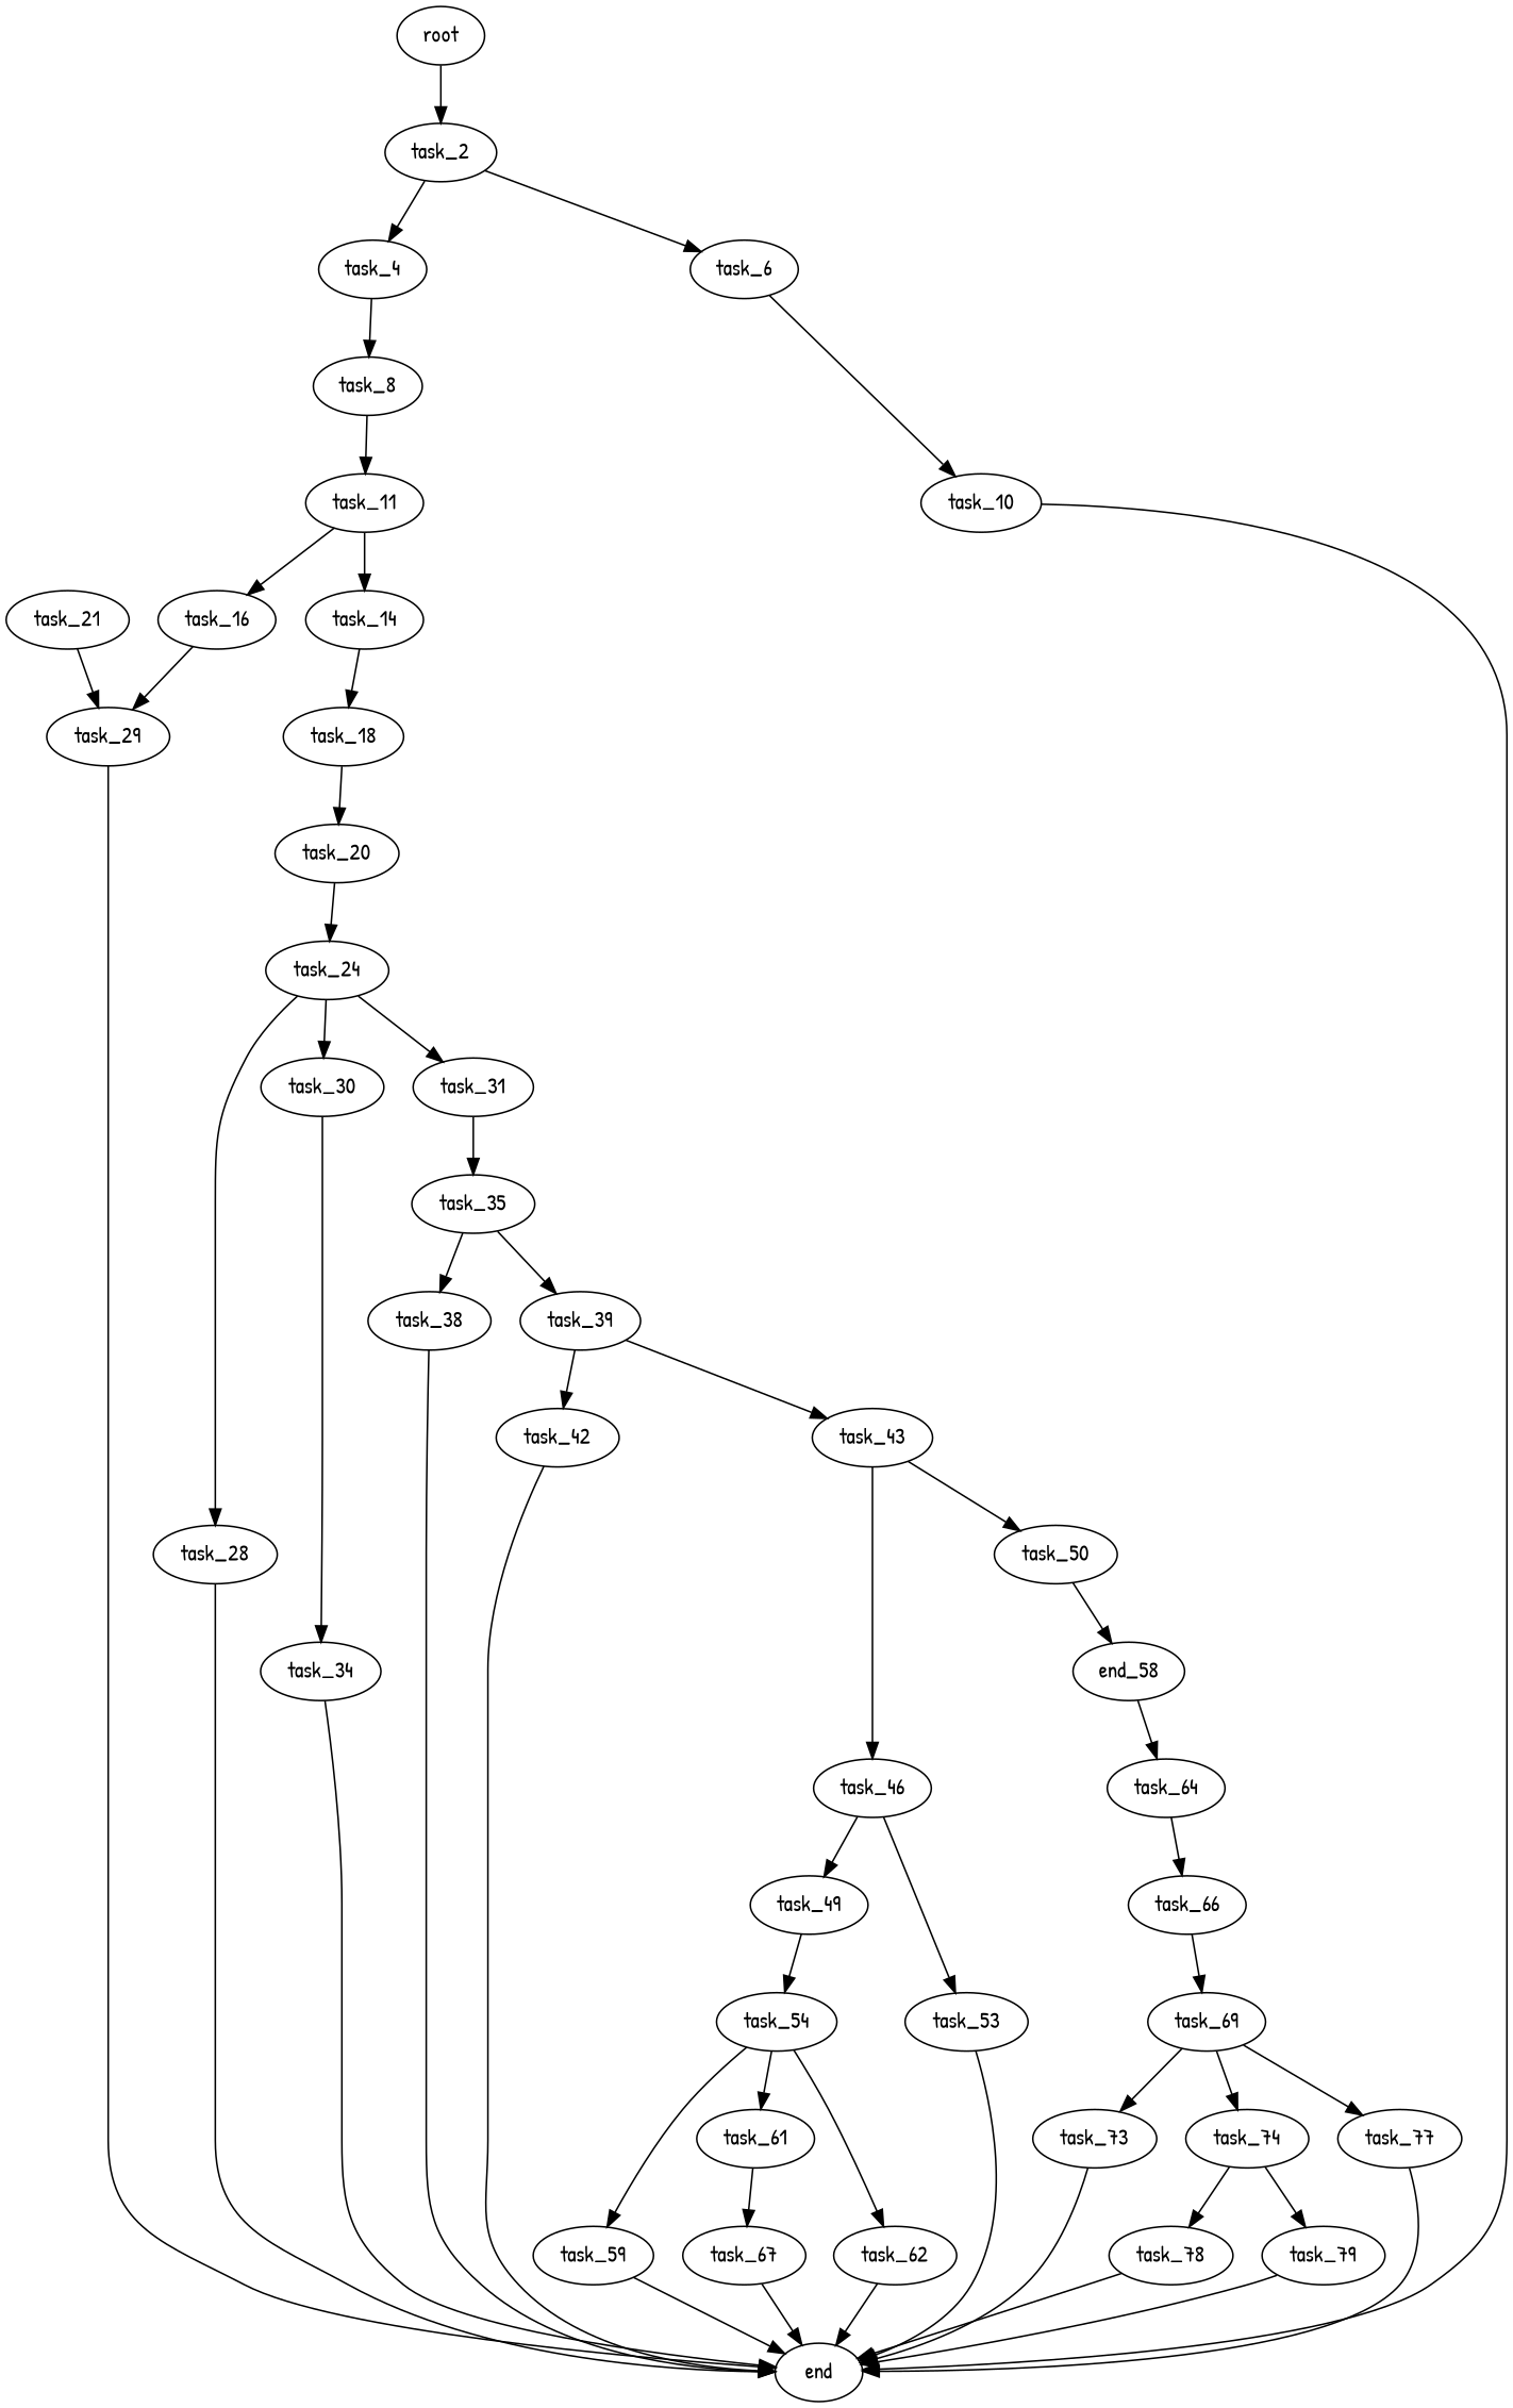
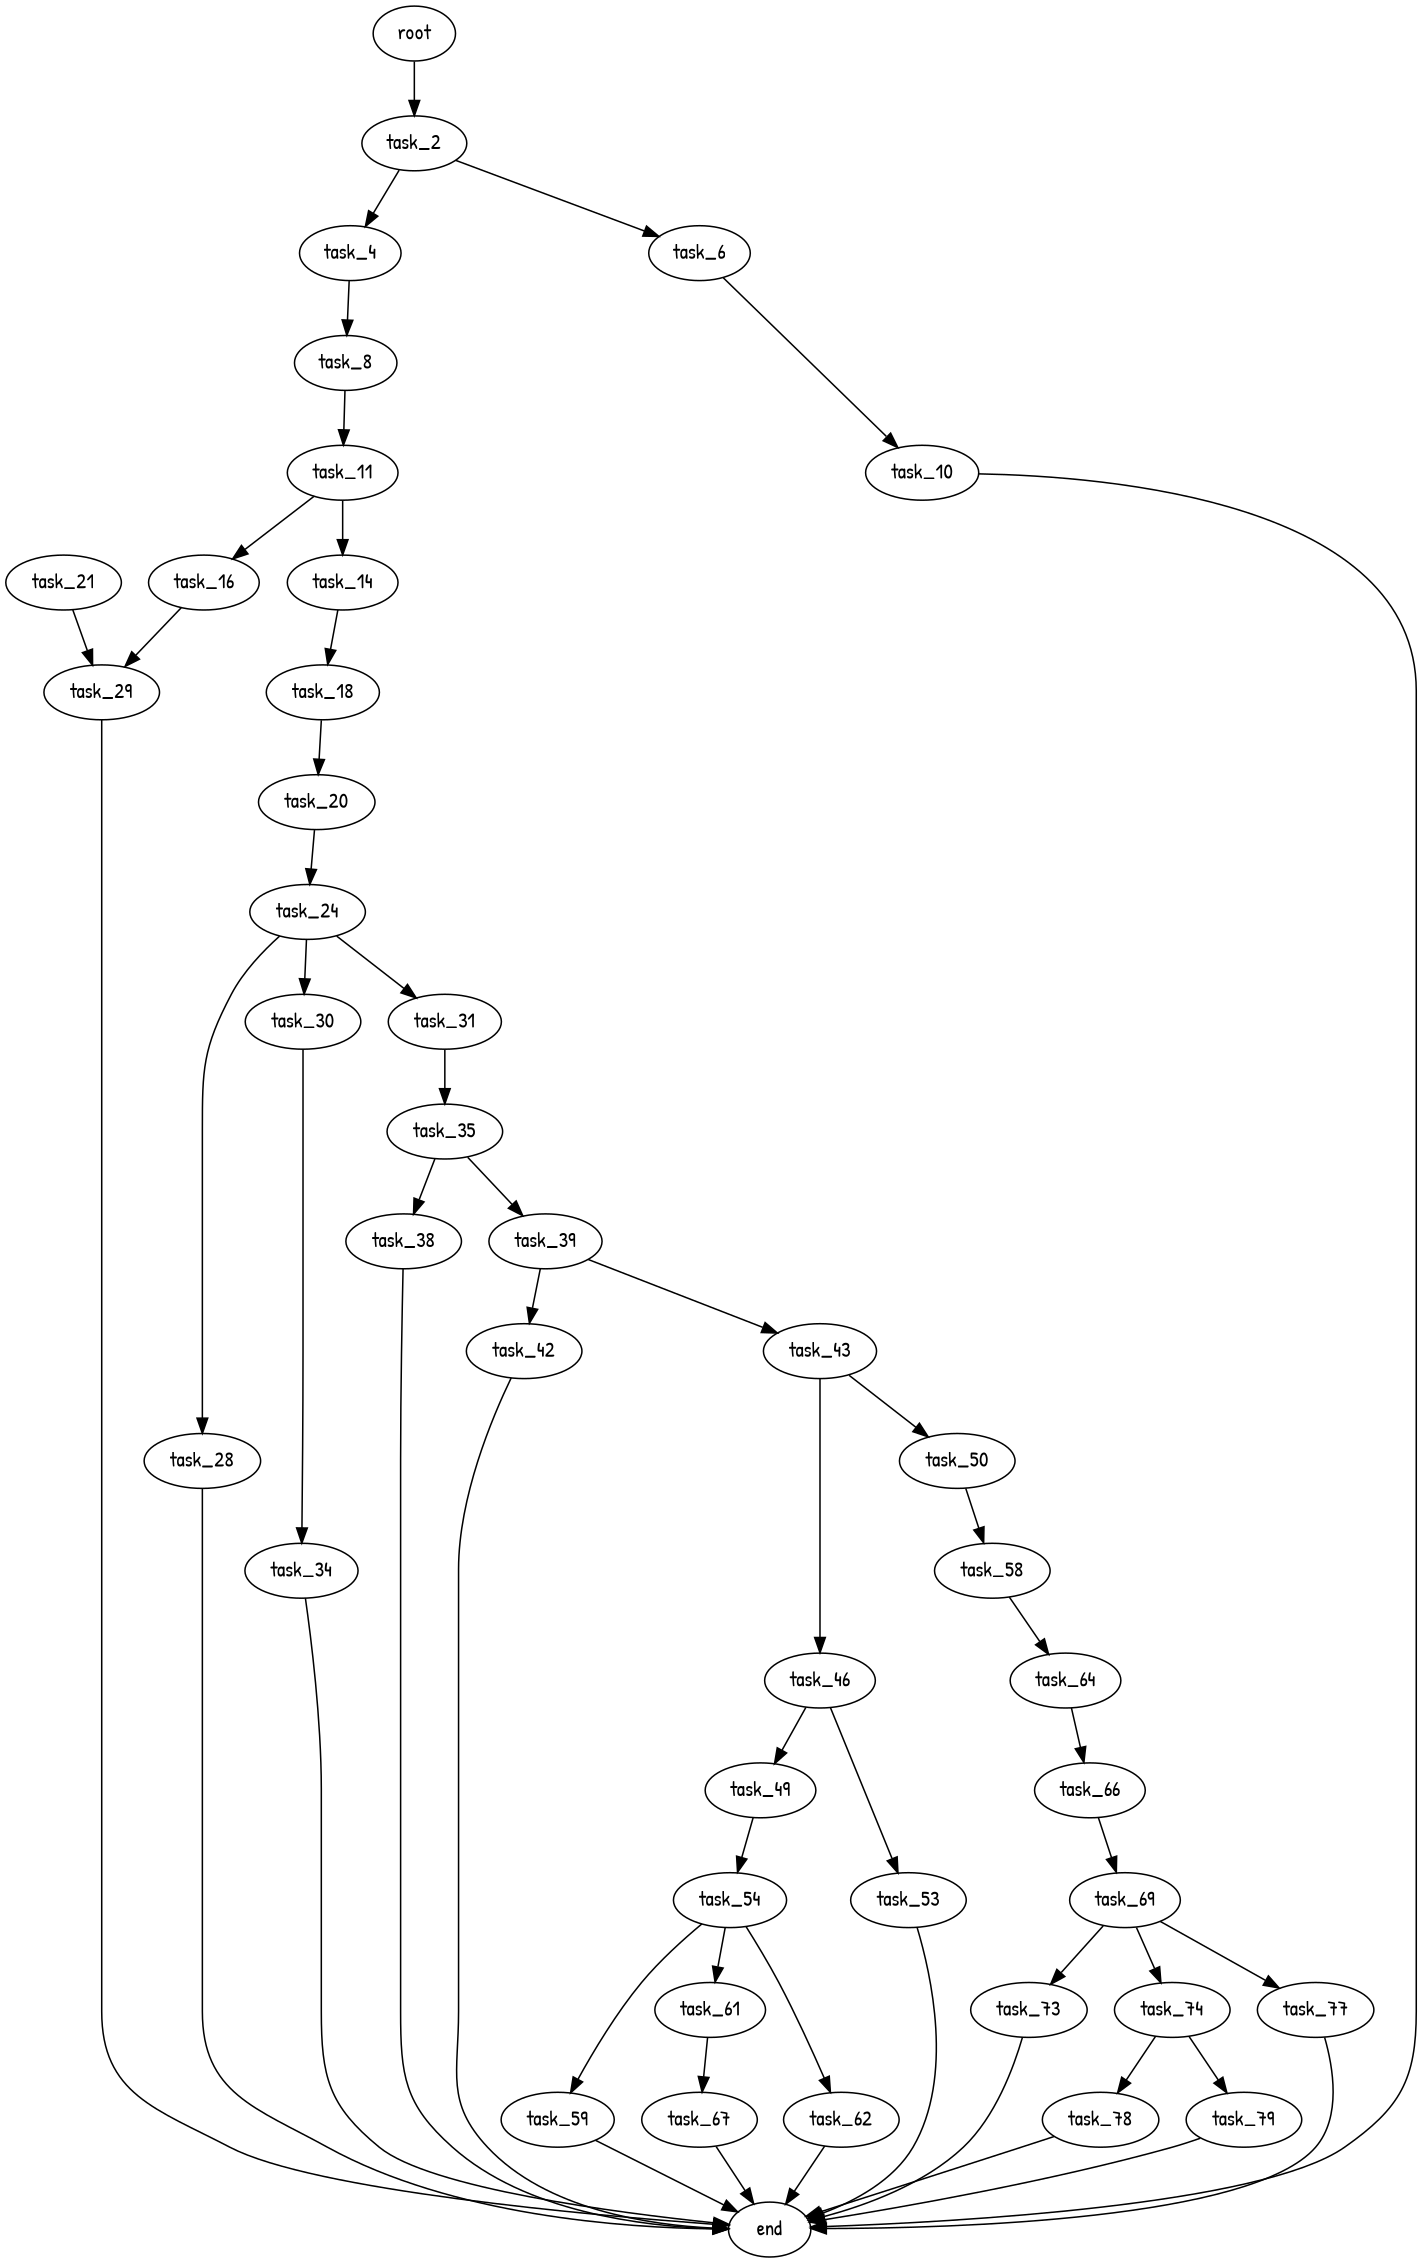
  digraph {
    fontname="Patrick Hand"
    node [fontname="Patrick Hand"]
    edge [fontname="Patrick Hand"]
    n1 [label=task_2]
    root
    task_4
    task_6
    task_8
    task_10
    task_11
    end
    task_14
    task_16
    task_18
    task_29
    task_20
    task_21
    task_24
    task_28
    task_30
    task_31
    task_34
    task_35
    task_38
    task_39
    task_42
    task_43
    task_46
    task_50
    task_49
    task_53
-   task_58 [label=end_58]
+   task_58
    task_54
    task_64
    task_59
    task_61
    task_62
    task_67
    task_66
    task_69
    task_73
    task_74
    task_77
    task_78
    task_79
    n1 -> task_4
    n1 -> task_6
    root -> n1
    task_4 -> task_8
    task_6 -> task_10
    task_8 -> task_11
    task_10 -> end
    task_11 -> task_14
    task_11 -> task_16
    task_14 -> task_18
    task_16 -> task_29
    task_18 -> task_20
    task_29 -> end
    task_20 -> task_24
    task_21 -> task_29
    task_24 -> task_28
    task_24 -> task_30
    task_24 -> task_31
    task_28 -> end
    task_30 -> task_34
    task_31 -> task_35
    task_34 -> end
    task_35 -> task_38
    task_35 -> task_39
    task_38 -> end
    task_39 -> task_42
    task_39 -> task_43
    task_42 -> end
    task_43 -> task_46
    task_43 -> task_50
    task_46 -> task_49
    task_46 -> task_53
    task_50 -> task_58
    task_49 -> task_54
    task_53 -> end
    task_58 -> task_64
    task_54 -> task_59
    task_54 -> task_61
    task_54 -> task_62
    task_64 -> task_66
    task_59 -> end
    task_61 -> task_67
    task_62 -> end
    task_67 -> end
    task_66 -> task_69
    task_69 -> task_73
    task_69 -> task_74
    task_69 -> task_77
    task_73 -> end
    task_74 -> task_78
    task_74 -> task_79
    task_77 -> end
    task_78 -> end
    task_79 -> end
  }
